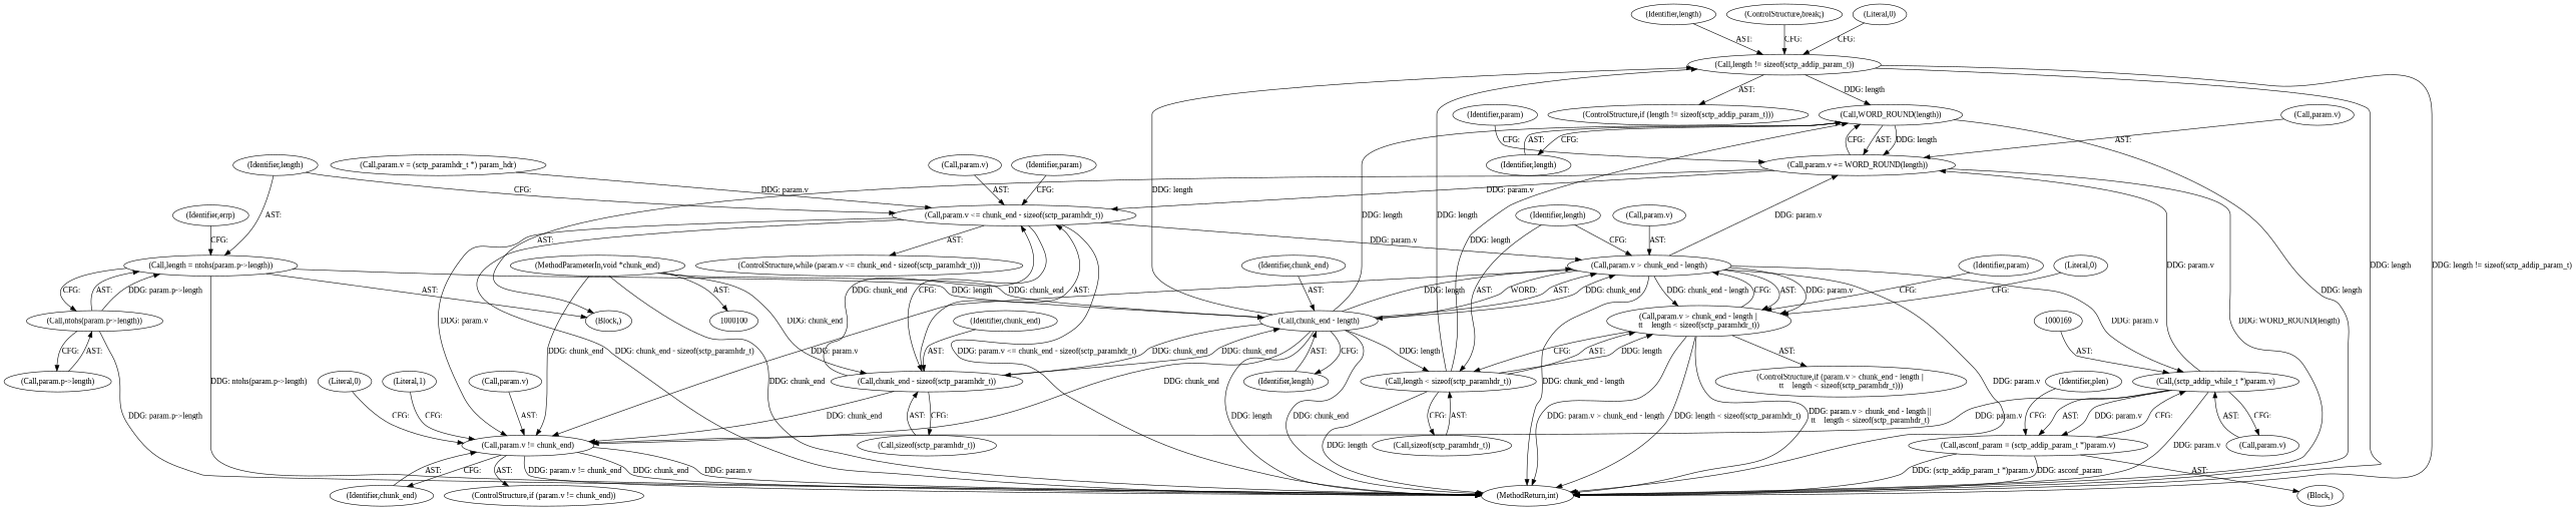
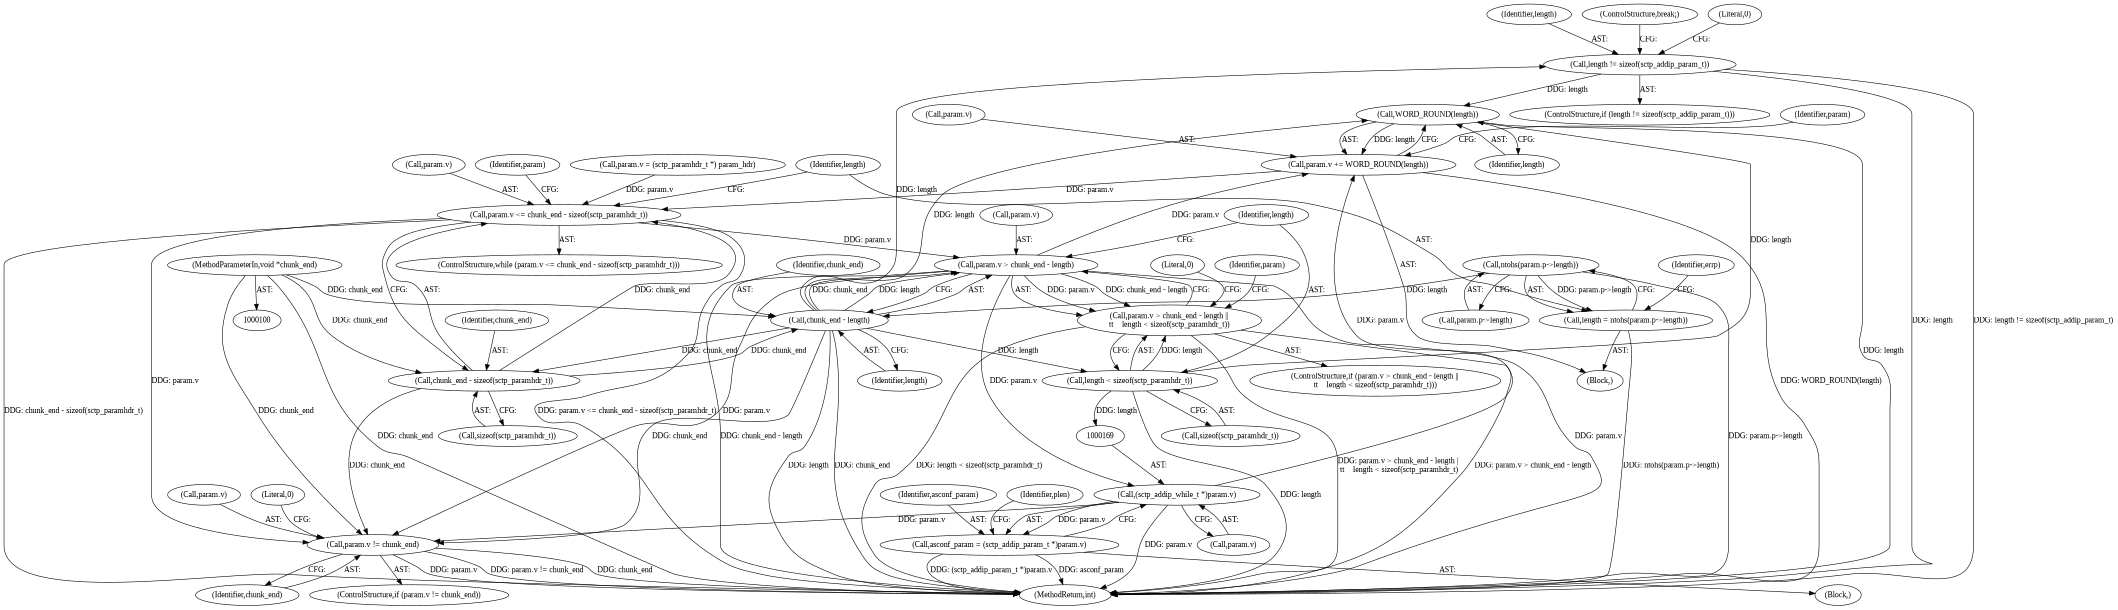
  digraph {
    fontname="Liberation Serif"
    node [fontname="Liberation Serif"]
    edge [fontname="Liberation Serif"]
    n1 [label="(Call,length != sizeof(sctp_addip_param_t))"]
    n2 [label="(Call,WORD_ROUND(length))"]
    n3 [label="(ControlStructure,if (length != sizeof(sctp_addip_param_t)))"]
    n4 [label="(MethodReturn,int)"]
    n5 [label="(Call,param.v += WORD_ROUND(length))"]
    n6 [label="(Identifier,length)"]
    n7 [label="(Call,length < sizeof(sctp_paramhdr_t))"]
    n8 [label="(Call,param.v > chunk_end - length ||\n\t\t    length < sizeof(sctp_paramhdr_t))"]
    n9 [label="(Call,sizeof(sctp_paramhdr_t))"]
    n10 [label="(Call,param.v > chunk_end - length)"]
    n11 [label="(ControlStructure,if (param.v > chunk_end - length ||\n\t\t    length < sizeof(sctp_paramhdr_t)))"]
    n12 [label="(Call,chunk_end - length)"]
    n13 [label="(Call,chunk_end - sizeof(sctp_paramhdr_t))"]
    n14 [label="(Call,param.v != chunk_end)"]
    n15 [label="(Identifier,length)"]
    n16 [label="(Call,param.v <= chunk_end - sizeof(sctp_paramhdr_t))"]
    n17 [label="(Call,sizeof(sctp_paramhdr_t))"]
    n18 [label="(Call,(sctp_addip_while_t *)param.v)"]
    n19 [label="(Identifier,chunk_end)"]
    n20 [label="(ControlStructure,if (param.v != chunk_end))"]
    n21 [label="(ControlStructure,while (param.v <= chunk_end - sizeof(sctp_paramhdr_t)))"]
    n22 [label="(MethodParameterIn,void *chunk_end)"]
    1000100
    n24 [label="(Call,length = ntohs(param.p->length))"]
    n25 [label="(Call,ntohs(param.p->length))"]
    n26 [label="(Block,)"]
    n27 [label="(Call,param.p->length)"]
    n28 [label="(Call,asconf_param = (sctp_addip_param_t *)param.v)"]
    n29 [label="(Call,param.v)"]
    n30 [label="(Block,)"]
    n31 [label="(Identifier,chunk_end)"]
-   n32 [label="(Literal,1)"]
    n33 [label="(Call,param.v)"]
    n34 [label="(Call,param.v)"]
    n35 [label="(Identifier,errp)"]
    n36 [label="(Literal,0)"]
    n37 [label="(Call,param.v)"]
    n38 [label="(Identifier,chunk_end)"]
    n39 [label="(Identifier,param)"]
+   n40 [label="(Identifier,asconf_param)"]
    n41 [label="(Identifier,length)"]
    n42 [label="(Identifier,plen)"]
    n43 [label="(Identifier,length)"]
    n44 [label="(Identifier,param)"]
    n45 [label="(Identifier,param)"]
    n46 [label="(Identifier,length)"]
    n47 [label="(Call,param.v = (sctp_paramhdr_t *) param_hdr)"]
    n48 [label="(Call,param.v)"]
    n49 [label="(ControlStructure,break;)"]
    n50 [label="(Literal,0)"]
    n51 [label="(Literal,0)"]
    1000169
    n1 -> n2 [label="DDG: length"]
    n1 -> n3 [label="AST: "]
    n1 -> n4 [label="DDG: length"]
    n1 -> n4 [label="DDG: length != sizeof(sctp_addip_param_t)"]
    n2 -> n4 [label="DDG: length"]
    n2 -> n5 [label="AST: "]
    n2 -> n5 [label="DDG: length"]
    n2 -> n6 [label="CFG: "]
    n5 -> n2 [label="CFG: "]
    n5 -> n4 [label="DDG: WORD_ROUND(length)"]
    n5 -> n16 [label="DDG: param.v"]
    n5 -> n26 [label="AST: "]
    n6 -> n2 [label="AST: "]
-   n7 -> n1 [label="DDG: length"]
+   n7 -> 1000169 [label="DDG: length"]
    n7 -> n2 [label="DDG: length"]
    n7 -> n4 [label="DDG: length"]
    n7 -> n8 [label="AST: "]
    n7 -> n8 [label="DDG: length"]
    n7 -> n9 [label="CFG: "]
    n8 -> n4 [label="DDG: param.v > chunk_end - length ||\n\t\t    length < sizeof(sctp_paramhdr_t)"]
    n8 -> n4 [label="DDG: param.v > chunk_end - length"]
    n8 -> n4 [label="DDG: length < sizeof(sctp_paramhdr_t)"]
    n8 -> n7 [label="CFG: "]
    n8 -> n10 [label="CFG: "]
    n8 -> n11 [label="AST: "]
    n9 -> n7 [label="AST: "]
    n10 -> n4 [label="DDG: param.v"]
    n10 -> n4 [label="DDG: chunk_end - length"]
    n10 -> n5 [label="DDG: param.v"]
    n10 -> n8 [label="AST: "]
    n10 -> n8 [label="DDG: param.v"]
    n10 -> n8 [label="DDG: chunk_end - length"]
-   n10 -> n12 [label="WORD: "]
+   n10 -> n12 [label="CFG: "]
    n10 -> n14 [label="DDG: param.v"]
    n10 -> n18 [label="DDG: param.v"]
    n12 -> n1 [label="DDG: length"]
    n12 -> n2 [label="DDG: length"]
    n12 -> n4 [label="DDG: length"]
    n12 -> n4 [label="DDG: chunk_end"]
    n12 -> n7 [label="DDG: length"]
    n12 -> n10 [label="AST: "]
    n12 -> n10 [label="DDG: chunk_end"]
    n12 -> n10 [label="DDG: length"]
    n12 -> n13 [label="DDG: chunk_end"]
    n12 -> n14 [label="DDG: chunk_end"]
    n12 -> n15 [label="CFG: "]
    n13 -> n12 [label="DDG: chunk_end"]
    n13 -> n14 [label="DDG: chunk_end"]
    n13 -> n16 [label="AST: "]
    n13 -> n16 [label="DDG: chunk_end"]
    n13 -> n17 [label="CFG: "]
    n14 -> n4 [label="DDG: param.v"]
    n14 -> n4 [label="DDG: param.v != chunk_end"]
    n14 -> n4 [label="DDG: chunk_end"]
    n14 -> n19 [label="CFG: "]
    n14 -> n20 [label="AST: "]
    n15 -> n12 [label="AST: "]
    n16 -> n4 [label="DDG: param.v <= chunk_end - sizeof(sctp_paramhdr_t)"]
    n16 -> n4 [label="DDG: chunk_end - sizeof(sctp_paramhdr_t)"]
    n16 -> n10 [label="DDG: param.v"]
    n16 -> n13 [label="CFG: "]
    n16 -> n14 [label="DDG: param.v"]
    n16 -> n21 [label="AST: "]
    n17 -> n13 [label="AST: "]
    n18 -> n4 [label="DDG: param.v"]
    n18 -> n5 [label="DDG: param.v"]
    n18 -> n14 [label="DDG: param.v"]
    n18 -> n28 [label="AST: "]
    n18 -> n28 [label="DDG: param.v"]
    n18 -> n29 [label="CFG: "]
    n19 -> n14 [label="AST: "]
    n22 -> n4 [label="DDG: chunk_end"]
    n22 -> n12 [label="DDG: chunk_end"]
    n22 -> n13 [label="DDG: chunk_end"]
    n22 -> n14 [label="DDG: chunk_end"]
    n22 -> 1000100 [label="AST: "]
    n24 -> n4 [label="DDG: ntohs(param.p->length)"]
-   n24 -> n12 [label="DDG: length"]
+   n25 -> n12 [label="DDG: length"]
    n24 -> n25 [label="CFG: "]
    n24 -> n26 [label="AST: "]
    n25 -> n4 [label="DDG: param.p->length"]
    n25 -> n24 [label="AST: "]
    n25 -> n24 [label="DDG: param.p->length"]
    n25 -> n27 [label="CFG: "]
    n27 -> n25 [label="AST: "]
    n28 -> n4 [label="DDG: (sctp_addip_param_t *)param.v"]
    n28 -> n4 [label="DDG: asconf_param"]
    n28 -> n18 [label="CFG: "]
    n28 -> n30 [label="AST: "]
    n29 -> n18 [label="AST: "]
    n31 -> n13 [label="AST: "]
-   n32 -> n14 [label="CFG: "]
    n33 -> n16 [label="AST: "]
    n34 -> n14 [label="AST: "]
    n35 -> n24 [label="CFG: "]
    n36 -> n8 [label="CFG: "]
    n37 -> n10 [label="AST: "]
    n38 -> n12 [label="AST: "]
    n39 -> n8 [label="CFG: "]
+   n40 -> n28 [label="AST: "]
    n41 -> n1 [label="AST: "]
    n42 -> n28 [label="CFG: "]
    n43 -> n16 [label="CFG: "]
    n43 -> n24 [label="AST: "]
    n44 -> n16 [label="CFG: "]
    n45 -> n5 [label="CFG: "]
    n46 -> n7 [label="AST: "]
    n46 -> n10 [label="CFG: "]
    n47 -> n16 [label="DDG: param.v"]
    n48 -> n5 [label="AST: "]
    n49 -> n1 [label="CFG: "]
    n50 -> n1 [label="CFG: "]
    n51 -> n14 [label="CFG: "]
    1000169 -> n18 [label="AST: "]
  }
